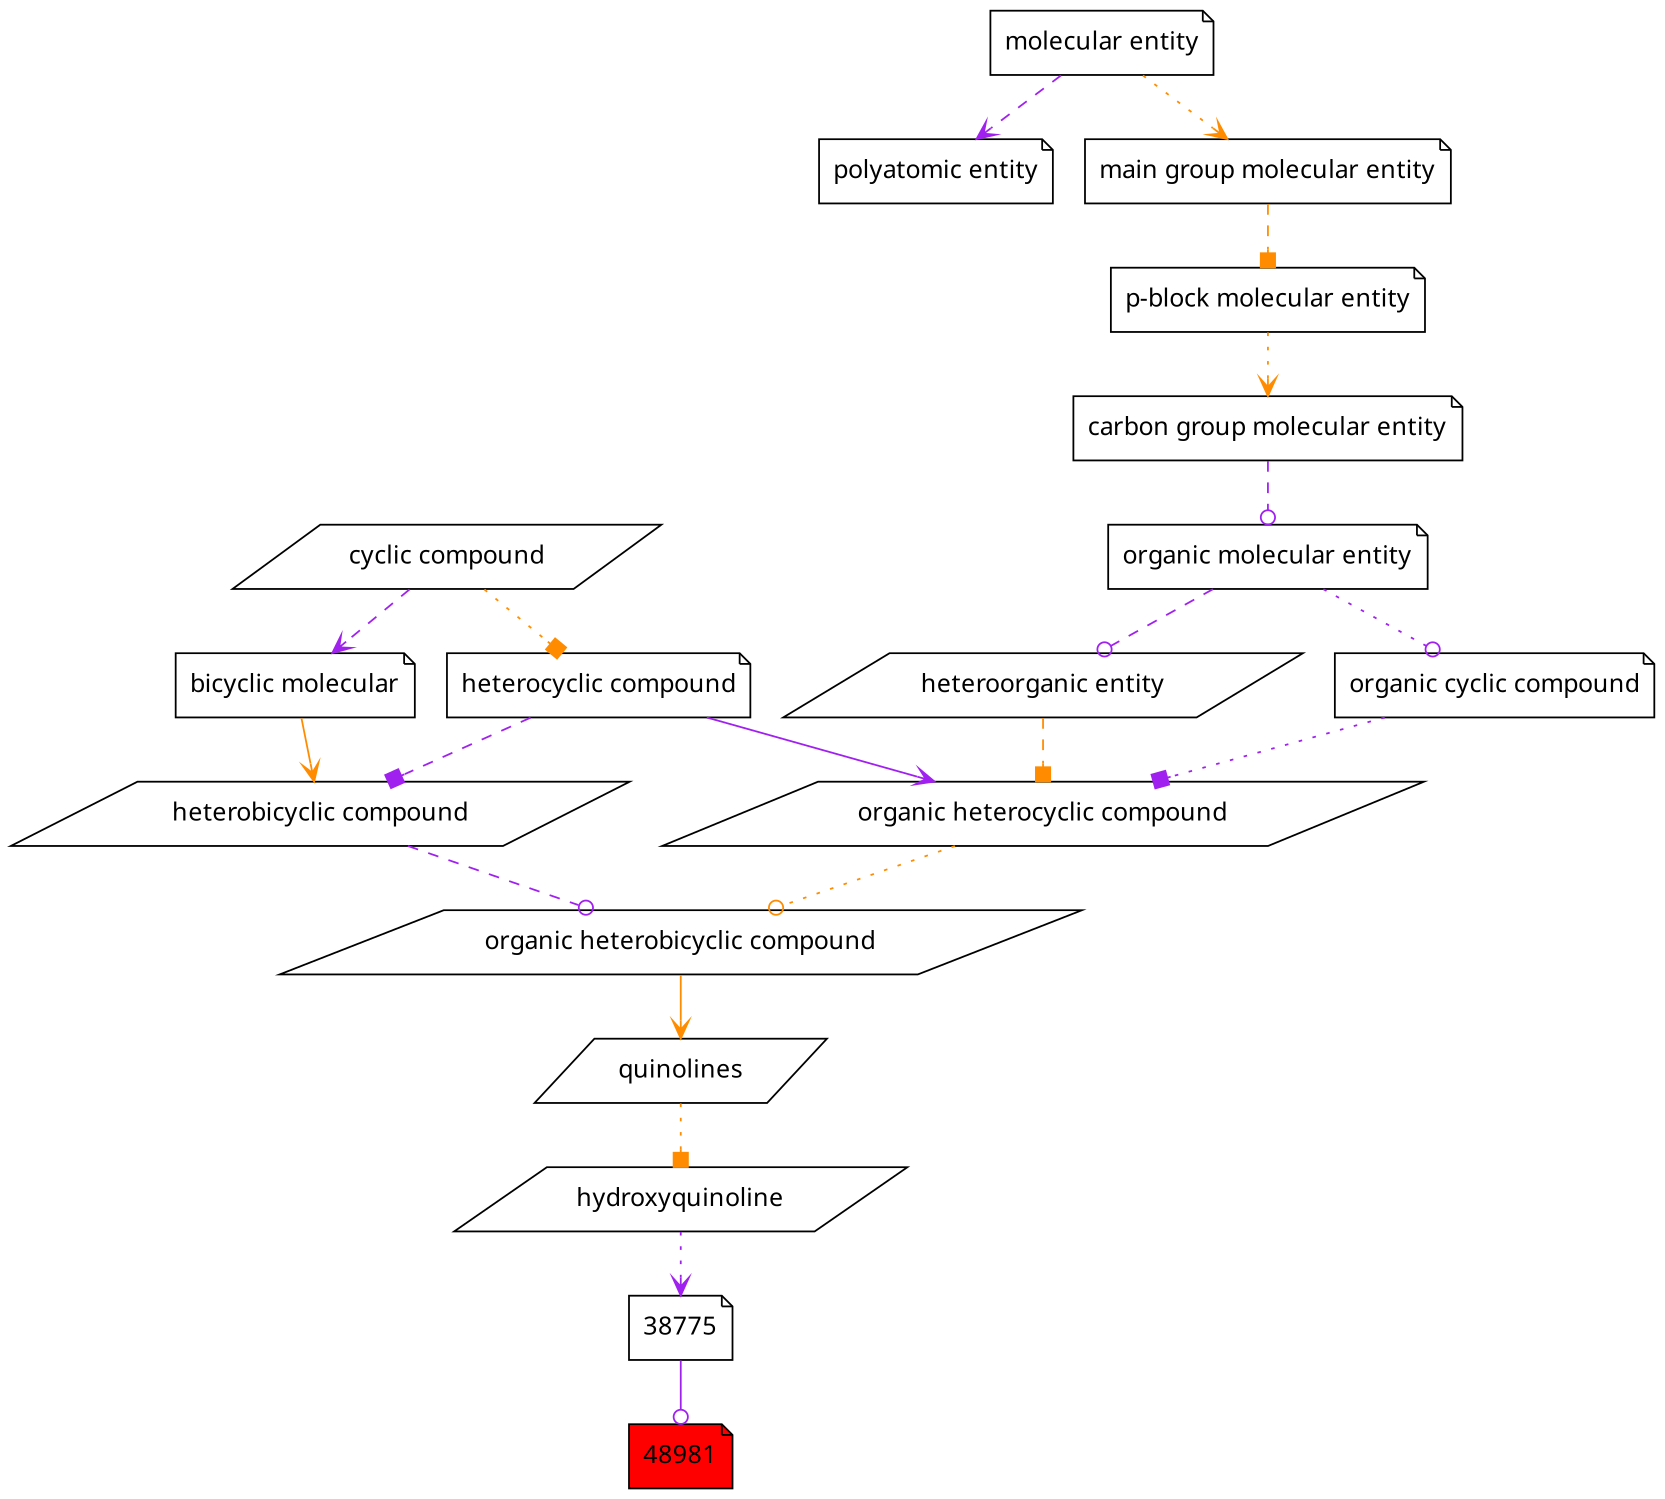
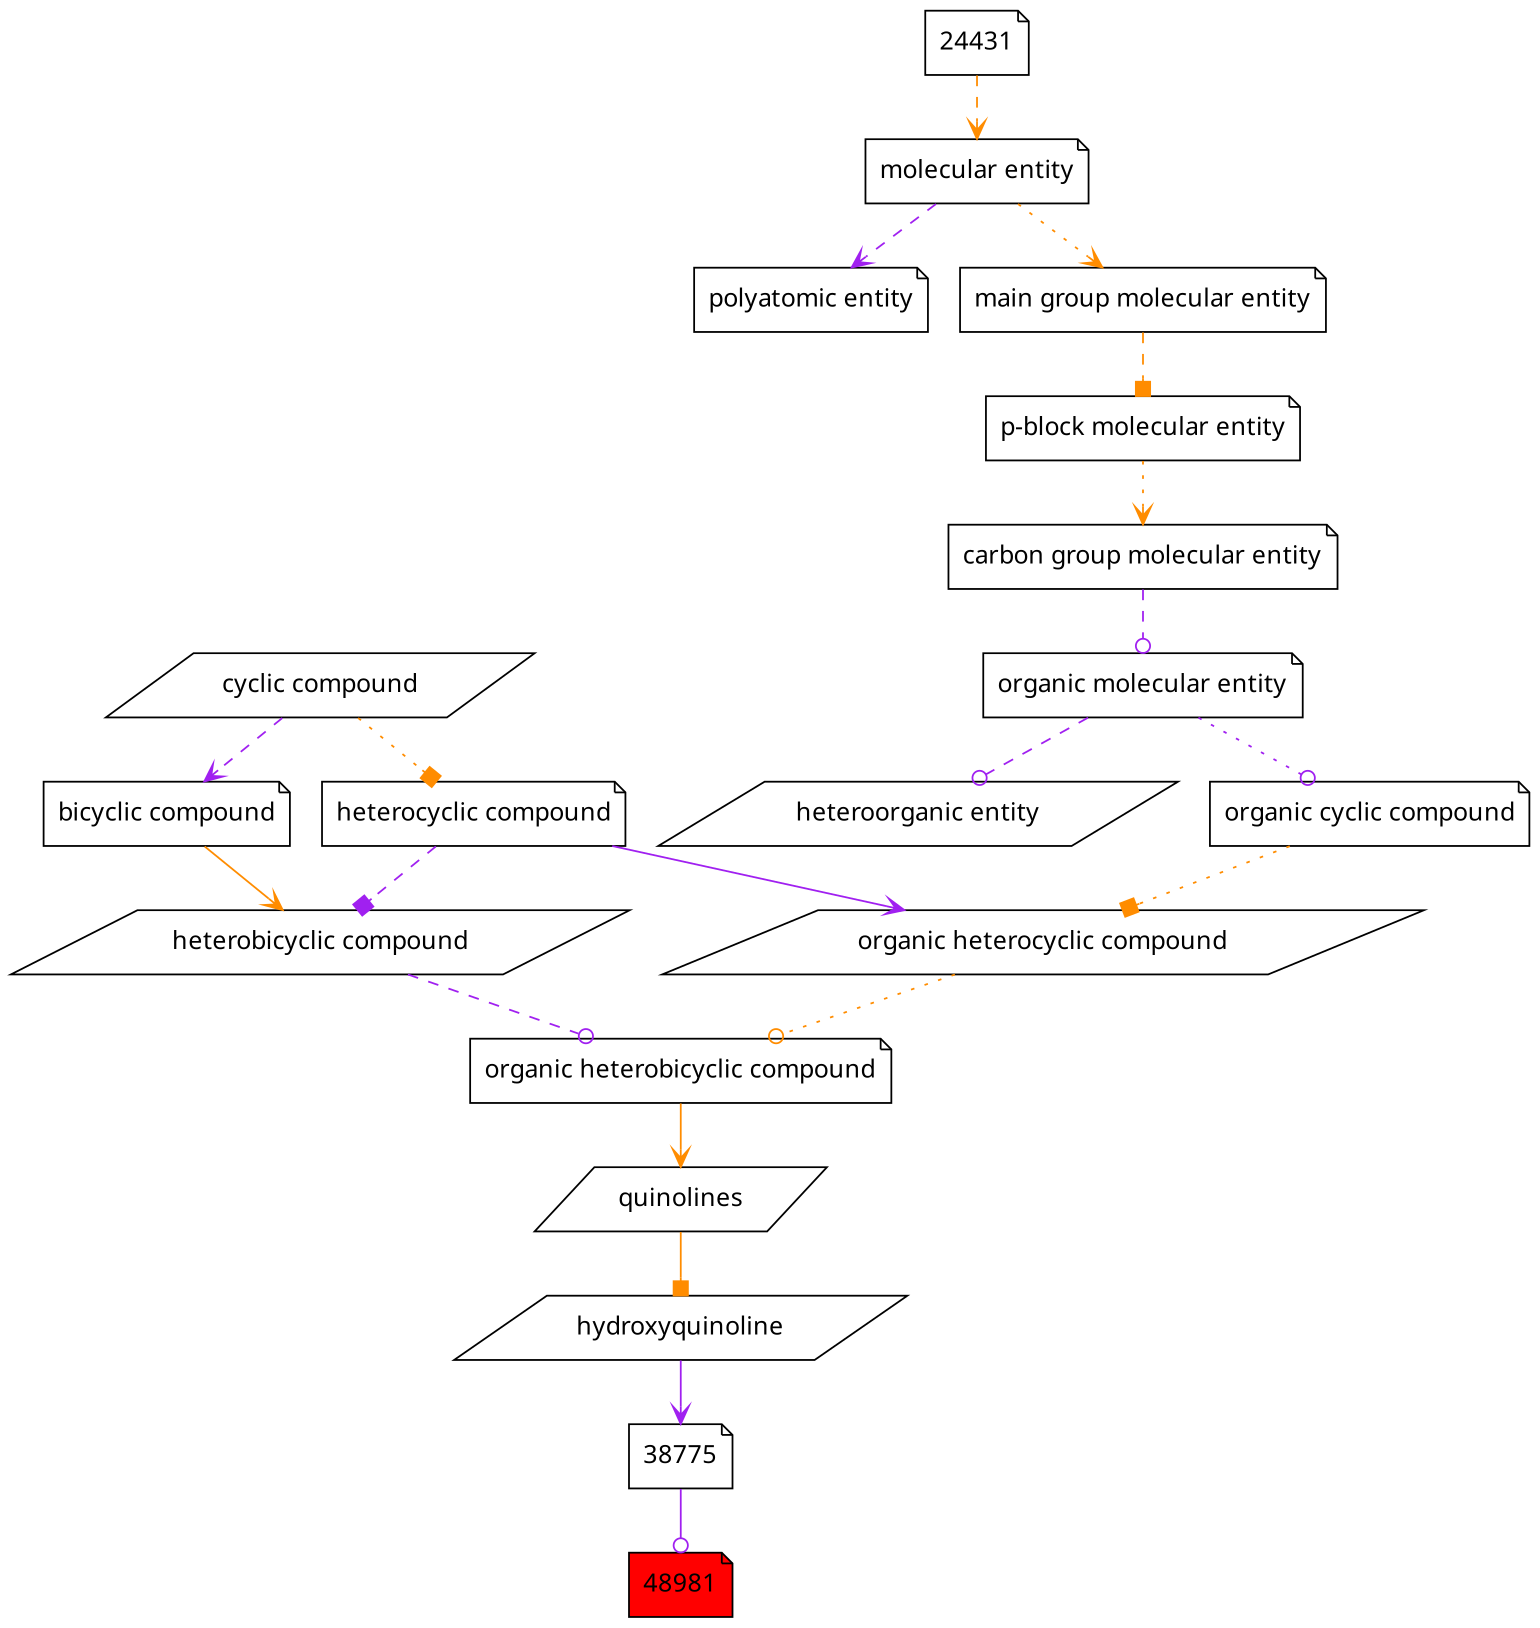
  digraph {
    fontname="Noto Sans"
    node [fontname="Noto Sans" shape=note]
    edge [arrowhead=vee color=purple fontname="Noto Sans" style=dashed]
    n1 [fillcolor=red label=48981 style=filled]
    n2 [label=38775]
    n3 [label=hydroxyquinoline shape=parallelogram]
    n4 [label=quinolines shape=parallelogram]
-   n5 [label="organic heterobicyclic compound" shape=parallelogram]
+   n5 [label="organic heterobicyclic compound"]
    n6 [label="heterobicyclic compound" shape=parallelogram]
    n7 [label="organic heterocyclic compound" shape=parallelogram]
-   n8 [label="bicyclic molecular"]
+   n8 [label="bicyclic compound"]
    n9 [label="heterocyclic compound"]
    n10 [label="heteroorganic entity" shape=parallelogram]
    n11 [label="organic cyclic compound"]
    n12 [label="cyclic compound" shape=parallelogram]
    n13 [label="organic molecular entity"]
    n14 [label="polyatomic entity"]
    n15 [label="carbon group molecular entity"]
    n16 [label="molecular entity"]
    n17 [label="main group molecular entity"]
    n18 [label="p-block molecular entity"]
+   n19 [label=24431]
    n2 -> n1 [arrowhead=odot style=solid]
-   n3 -> n2 [style=dotted]
-   n4 -> n3 [arrowhead=box color=darkorange style=dotted]
+   n3 -> n2 [style=solid]
+   n4 -> n3 [arrowhead=box color=darkorange style=solid]
    n5 -> n4 [color=darkorange style=solid]
    n6 -> n5 [arrowhead=odot]
    n7 -> n5 [arrowhead=odot color=darkorange style=dotted]
    n8 -> n6 [color=darkorange style=solid]
    n9 -> n6 [arrowhead=box]
    n9 -> n7 [style=solid]
-   n10 -> n7 [arrowhead=box color=darkorange]
-   n11 -> n7 [arrowhead=box style=dotted]
+   n11 -> n7 [arrowhead=box color=darkorange style=dotted]
    n12 -> n8
    n12 -> n9 [arrowhead=box color=darkorange style=dotted]
    n13 -> n10 [arrowhead=odot]
    n13 -> n11 [arrowhead=odot style=dotted]
    n15 -> n13 [arrowhead=odot]
    n16 -> n14
    n16 -> n17 [color=darkorange style=dotted]
    n17 -> n18 [arrowhead=box color=darkorange]
    n18 -> n15 [color=darkorange style=dotted]
+   n19 -> n16 [color=darkorange]
  }
